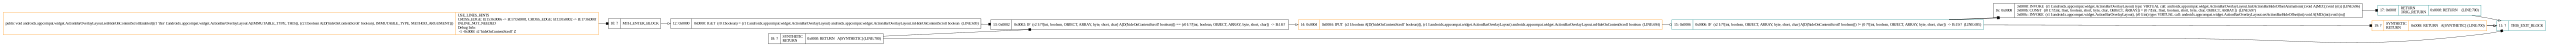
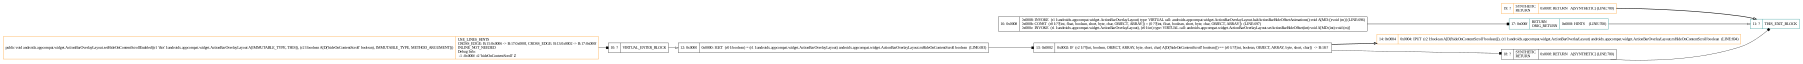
  digraph {
    fontname="Liberation Serif"
    rankdir=LR
    node [color=black fontname="Liberation Serif" shape=record]
    edge [arrowhead=box fontname="Liberation Serif" style=solid]
-   n1 [label="{10\:\ ?|MTH_ENTER_BLOCK\l}"]
+   n1 [label="{10\:\ ?|VIRTUAL_ENTER_BLOCK\l}"]
    n2 [label="{12\:\ 0x0000|0x0000: IGET  (r0 I:boolean) = (r1 I:androidx.appcompat.widget.ActionBarOverlayLayout) androidx.appcompat.widget.ActionBarOverlayLayout.mHideOnContentScroll boolean  (LINE:693)\l}"]
    n3 [label="{13\:\ 0x0002|0x0002: IF  (r2 I:??[int, boolean, OBJECT, ARRAY, byte, short, char] A[D('hideOnContentScroll' boolean)]) == (r0 I:??[int, boolean, OBJECT, ARRAY, byte, short, char])  \-\> B:18:? \l}"]
    n4 [color=darkorange label="{14\:\ 0x0004|0x0004: IPUT  (r2 I:boolean A[D('hideOnContentScroll' boolean)]), (r1 I:androidx.appcompat.widget.ActionBarOverlayLayout) androidx.appcompat.widget.ActionBarOverlayLayout.mHideOnContentScroll boolean  (LINE:694)\l}"]
    n5 [label="{18\:\ ?|SYNTHETIC\lRETURN\l|0x000f: RETURN   A[SYNTHETIC] (LINE:700)\l}"]
-   n6 [color=teal label="{15\:\ 0x0006|0x0006: IF  (r2 I:??[int, boolean, OBJECT, ARRAY, byte, short, char] A[D('hideOnContentScroll' boolean)]) != (0 ??[int, boolean, OBJECT, ARRAY, byte, short, char])  \-\> B:19:?  (LINE:695)\l}"]
    n7 [color=teal label="{11\:\ ?|THIS_EXIT_BLOCK\l}"]
    n8 [label="{16\:\ 0x0008|0x0008: INVOKE  (r1 I:androidx.appcompat.widget.ActionBarOverlayLayout) type: VIRTUAL call: androidx.appcompat.widget.ActionBarOverlayLayout.haltActionBarHideOffsetAnimations():void A[MD:():void (m)] (LINE:696)\l0x000b: CONST  (r0 I:??[int, float, boolean, short, byte, char, OBJECT, ARRAY]) = (0 ??[int, float, boolean, short, byte, char, OBJECT, ARRAY])  (LINE:697)\l0x000c: INVOKE  (r1 I:androidx.appcompat.widget.ActionBarOverlayLayout), (r0 I:int) type: VIRTUAL call: androidx.appcompat.widget.ActionBarOverlayLayout.setActionBarHideOffset(int):void A[MD:(int):void (m)]\l}"]
    n9 [color=darkorange label="{19\:\ ?|SYNTHETIC\lRETURN\l|0x000f: RETURN   A[SYNTHETIC] (LINE:700)\l}"]
-   n10 [color=teal label="{17\:\ 0x000f|RETURN\lORIG_RETURN\l|0x000f: RETURN    (LINE:700)\l}"]
+   n10 [color=teal label="{17\:\ 0x000f|RETURN\lORIG_RETURN\l|0x000f: HINTS    (LINE:700)\l}"]
    n11 [color=darkorange label="{public void androidx.appcompat.widget.ActionBarOverlayLayout.setHideOnContentScrollEnabled((r1 'this' I:androidx.appcompat.widget.ActionBarOverlayLayout A[IMMUTABLE_TYPE, THIS]), (r2 I:boolean A[D('hideOnContentScroll' boolean), IMMUTABLE_TYPE, METHOD_ARGUMENT]))  | USE_LINES_HINTS\lCROSS_EDGE: B:15:0x0006 \-\> B:17:0x000f, CROSS_EDGE: B:13:0x0002 \-\> B:17:0x000f\lINLINE_NOT_NEEDED\lDebug Info:\l  \-1 \-0x000f: r2 'hideOnContentScroll' Z\l}"]
    n1 -> n2 [arrowhead=onormal]
    n2 -> n3
-   n3 -> n4 [arrowhead=onormal]
-   n5 -> n3
-   n4 -> n6 [arrowhead=odot]
+   n3 -> n4 [arrowhead=onormal style=bold]
+   n3 -> n5
    n5 -> n7
-   n6 -> n8 [style=bold]
-   n6 -> n9
    n8 -> n10
    n9 -> n7 [arrowhead=onormal style=bold]
    n10 -> n7 [arrowhead=onormal]
    n11 -> n1
  }
